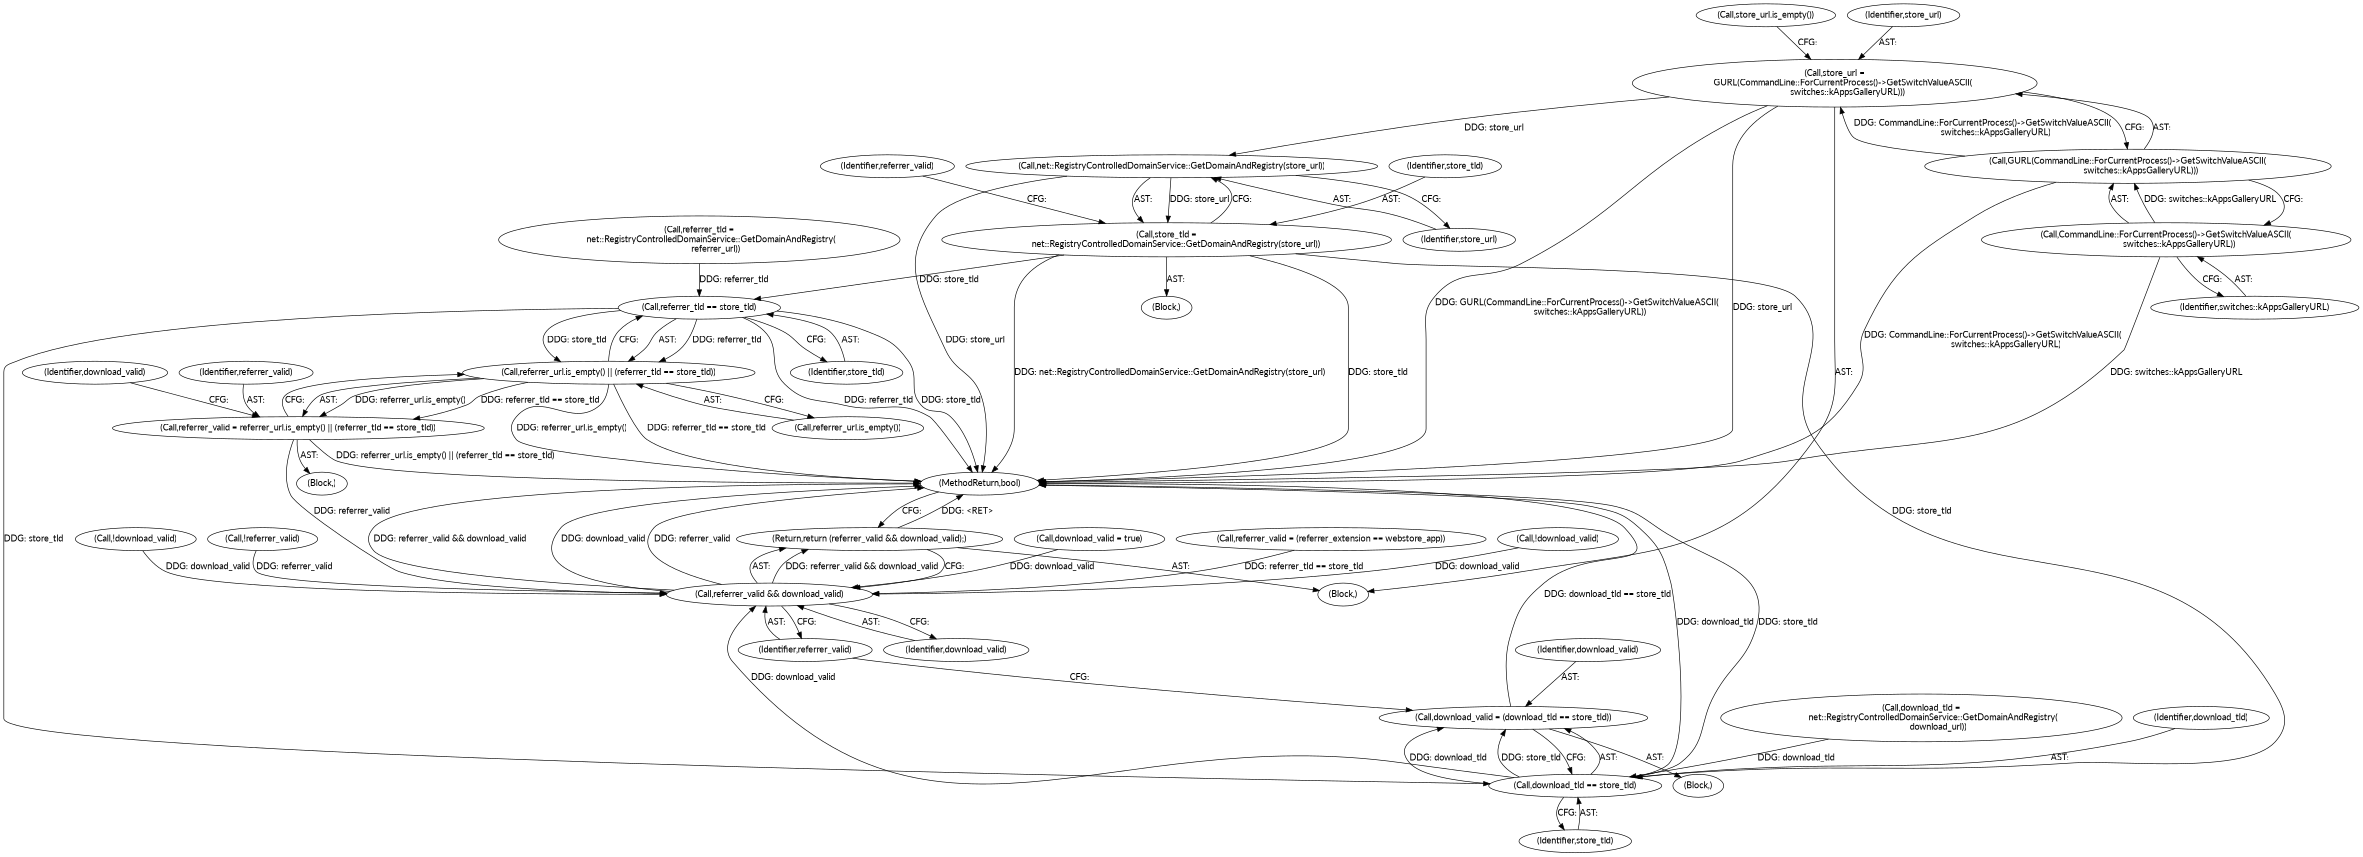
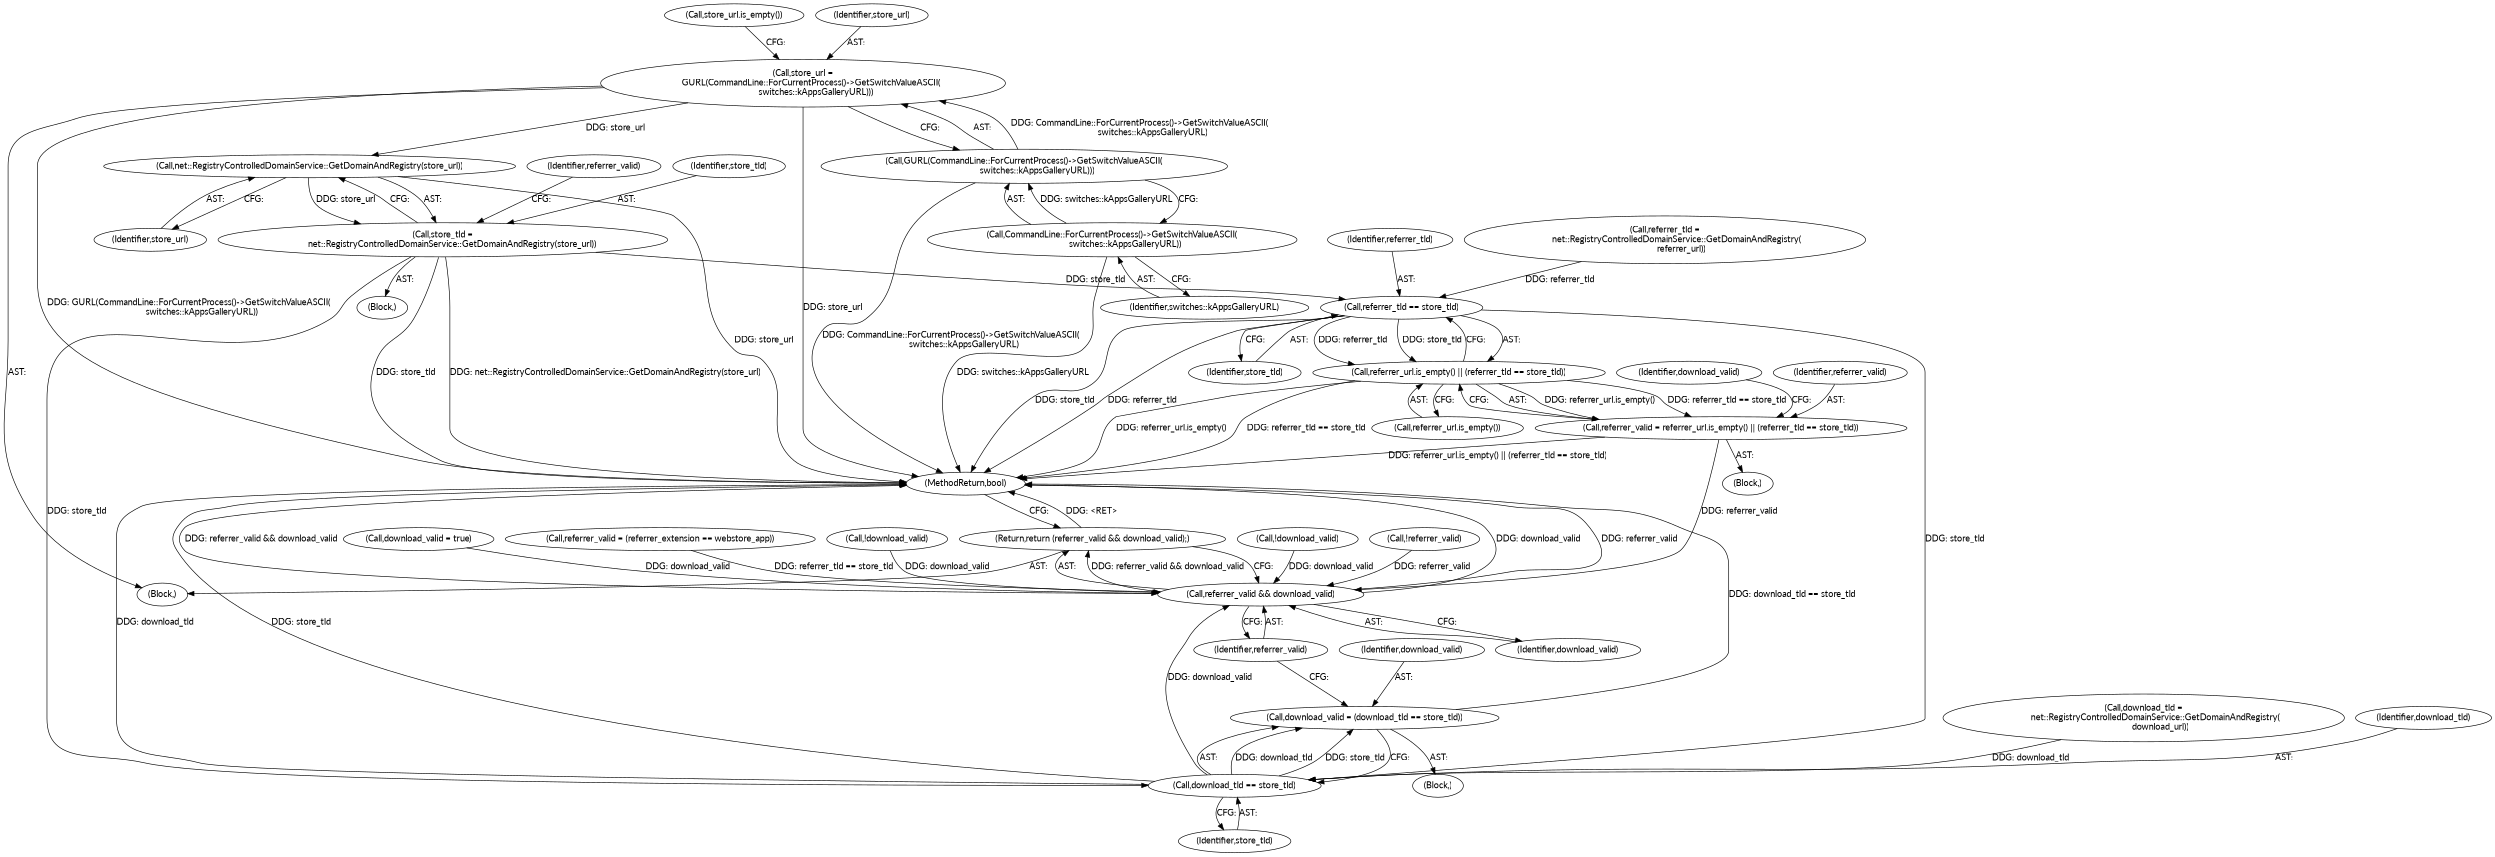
  digraph {
    fontname=Lato
    node [fontname=Lato]
    edge [fontname=Lato]
    n1 [label="(Call,net::RegistryControlledDomainService::GetDomainAndRegistry(store_url))"]
    n2 [label="(Call,store_tld =\n        net::RegistryControlledDomainService::GetDomainAndRegistry(store_url))"]
    n3 [label="(Identifier,store_url)"]
    n4 [label="(MethodReturn,bool)"]
    n5 [label="(Call,referrer_tld == store_tld)"]
    n6 [label="(Call,download_tld == store_tld)"]
    n7 [label="(Block,)"]
    n8 [label="(Return,return (referrer_valid && download_valid);)"]
    n9 [label="(Call,store_url =\n       GURL(CommandLine::ForCurrentProcess()->GetSwitchValueASCII(\n           switches::kAppsGalleryURL)))"]
    n10 [label="(Call,GURL(CommandLine::ForCurrentProcess()->GetSwitchValueASCII(\n           switches::kAppsGalleryURL)))"]
    n11 [label="(Block,)"]
    n12 [label="(Call,CommandLine::ForCurrentProcess()->GetSwitchValueASCII(\n           switches::kAppsGalleryURL))"]
    n13 [label="(Identifier,switches::kAppsGalleryURL)"]
    n14 [label="(Call,referrer_url.is_empty() || (referrer_tld == store_tld))"]
    n15 [label="(Identifier,store_tld)"]
    n16 [label="(Call,referrer_valid && download_valid)"]
    n17 [label="(Call,download_valid = (download_tld == store_tld))"]
    n18 [label="(Identifier,store_tld)"]
    n19 [label="(Call,referrer_valid = referrer_url.is_empty() || (referrer_tld == store_tld))"]
    n20 [label="(Call,referrer_url.is_empty())"]
    n21 [label="(Block,)"]
    n22 [label="(Identifier,referrer_valid)"]
    n23 [label="(Identifier,download_valid)"]
    n24 [label="(Block,)"]
    n25 [label="(Call,store_url.is_empty())"]
+   n26 [label="(Identifier,referrer_tld)"]
    n27 [label="(Call,download_tld =\n          net::RegistryControlledDomainService::GetDomainAndRegistry(\n              download_url))"]
    n28 [label="(Call,referrer_tld =\n          net::RegistryControlledDomainService::GetDomainAndRegistry(\n              referrer_url))"]
    n29 [label="(Identifier,referrer_valid)"]
    n30 [label="(Call,download_valid = true)"]
    n31 [label="(Identifier,download_valid)"]
    n32 [label="(Identifier,download_tld)"]
    n33 [label="(Call,referrer_valid = (referrer_extension == webstore_app))"]
    n34 [label="(Call,!download_valid)"]
    n35 [label="(Call,!download_valid)"]
    n36 [label="(Identifier,referrer_valid)"]
    n37 [label="(Identifier,download_valid)"]
    n38 [label="(Identifier,store_tld)"]
    n39 [label="(Call,!referrer_valid)"]
    n40 [label="(Identifier,store_url)"]
    n1 -> n2 [label="AST: "]
    n1 -> n2 [label="DDG: store_url"]
    n1 -> n3 [label="CFG: "]
    n1 -> n4 [label="DDG: store_url"]
    n2 -> n1 [label="CFG: "]
    n2 -> n4 [label="DDG: store_tld"]
    n2 -> n4 [label="DDG: net::RegistryControlledDomainService::GetDomainAndRegistry(store_url)"]
    n2 -> n5 [label="DDG: store_tld"]
    n2 -> n6 [label="DDG: store_tld"]
    n2 -> n7 [label="AST: "]
    n3 -> n1 [label="AST: "]
    n4 -> n8 [label="CFG: "]
    n5 -> n4 [label="DDG: store_tld"]
    n5 -> n4 [label="DDG: referrer_tld"]
    n5 -> n6 [label="DDG: store_tld"]
    n5 -> n14 [label="AST: "]
    n5 -> n14 [label="DDG: referrer_tld"]
    n5 -> n14 [label="DDG: store_tld"]
    n5 -> n15 [label="CFG: "]
    n6 -> n4 [label="DDG: download_tld"]
    n6 -> n4 [label="DDG: store_tld"]
    n6 -> n16 [label="DDG: download_valid"]
    n6 -> n17 [label="AST: "]
    n6 -> n17 [label="DDG: download_tld"]
    n6 -> n17 [label="DDG: store_tld"]
    n6 -> n18 [label="CFG: "]
    n8 -> n4 [label="DDG: <RET>"]
    n8 -> n11 [label="AST: "]
    n8 -> n16 [label="CFG: "]
    n9 -> n1 [label="DDG: store_url"]
    n9 -> n4 [label="DDG: store_url"]
    n9 -> n4 [label="DDG: GURL(CommandLine::ForCurrentProcess()->GetSwitchValueASCII(\n           switches::kAppsGalleryURL))"]
    n9 -> n10 [label="CFG: "]
    n9 -> n11 [label="AST: "]
    n10 -> n4 [label="DDG: CommandLine::ForCurrentProcess()->GetSwitchValueASCII(\n           switches::kAppsGalleryURL)"]
    n10 -> n9 [label="AST: "]
    n10 -> n9 [label="DDG: CommandLine::ForCurrentProcess()->GetSwitchValueASCII(\n           switches::kAppsGalleryURL)"]
    n10 -> n12 [label="CFG: "]
    n12 -> n4 [label="DDG: switches::kAppsGalleryURL"]
    n12 -> n10 [label="AST: "]
    n12 -> n10 [label="DDG: switches::kAppsGalleryURL"]
    n12 -> n13 [label="CFG: "]
    n13 -> n12 [label="AST: "]
    n14 -> n4 [label="DDG: referrer_url.is_empty()"]
    n14 -> n4 [label="DDG: referrer_tld == store_tld"]
    n14 -> n5 [label="CFG: "]
    n14 -> n19 [label="AST: "]
    n14 -> n19 [label="DDG: referrer_url.is_empty()"]
    n14 -> n19 [label="DDG: referrer_tld == store_tld"]
    n14 -> n20 [label="CFG: "]
    n15 -> n5 [label="AST: "]
    n16 -> n4 [label="DDG: referrer_valid"]
    n16 -> n4 [label="DDG: referrer_valid && download_valid"]
    n16 -> n4 [label="DDG: download_valid"]
    n16 -> n8 [label="AST: "]
    n16 -> n8 [label="DDG: referrer_valid && download_valid"]
    n16 -> n22 [label="CFG: "]
    n16 -> n23 [label="CFG: "]
    n17 -> n4 [label="DDG: download_tld == store_tld"]
    n17 -> n6 [label="CFG: "]
    n17 -> n24 [label="AST: "]
    n18 -> n6 [label="AST: "]
    n19 -> n4 [label="DDG: referrer_url.is_empty() || (referrer_tld == store_tld)"]
    n19 -> n14 [label="CFG: "]
    n19 -> n16 [label="DDG: referrer_valid"]
    n19 -> n21 [label="AST: "]
    n20 -> n14 [label="AST: "]
    n22 -> n16 [label="AST: "]
    n22 -> n17 [label="CFG: "]
    n23 -> n16 [label="AST: "]
    n25 -> n9 [label="CFG: "]
+   n26 -> n5 [label="AST: "]
    n27 -> n6 [label="DDG: download_tld"]
    n28 -> n5 [label="DDG: referrer_tld"]
    n29 -> n2 [label="CFG: "]
    n30 -> n16 [label="DDG: download_valid"]
    n31 -> n19 [label="CFG: "]
    n32 -> n6 [label="AST: "]
    n33 -> n16 [label="DDG: referrer_tld == store_tld"]
    n34 -> n16 [label="DDG: download_valid"]
    n35 -> n16 [label="DDG: download_valid"]
    n36 -> n19 [label="AST: "]
    n37 -> n17 [label="AST: "]
    n38 -> n2 [label="AST: "]
    n39 -> n16 [label="DDG: referrer_valid"]
    n40 -> n9 [label="AST: "]
  }
